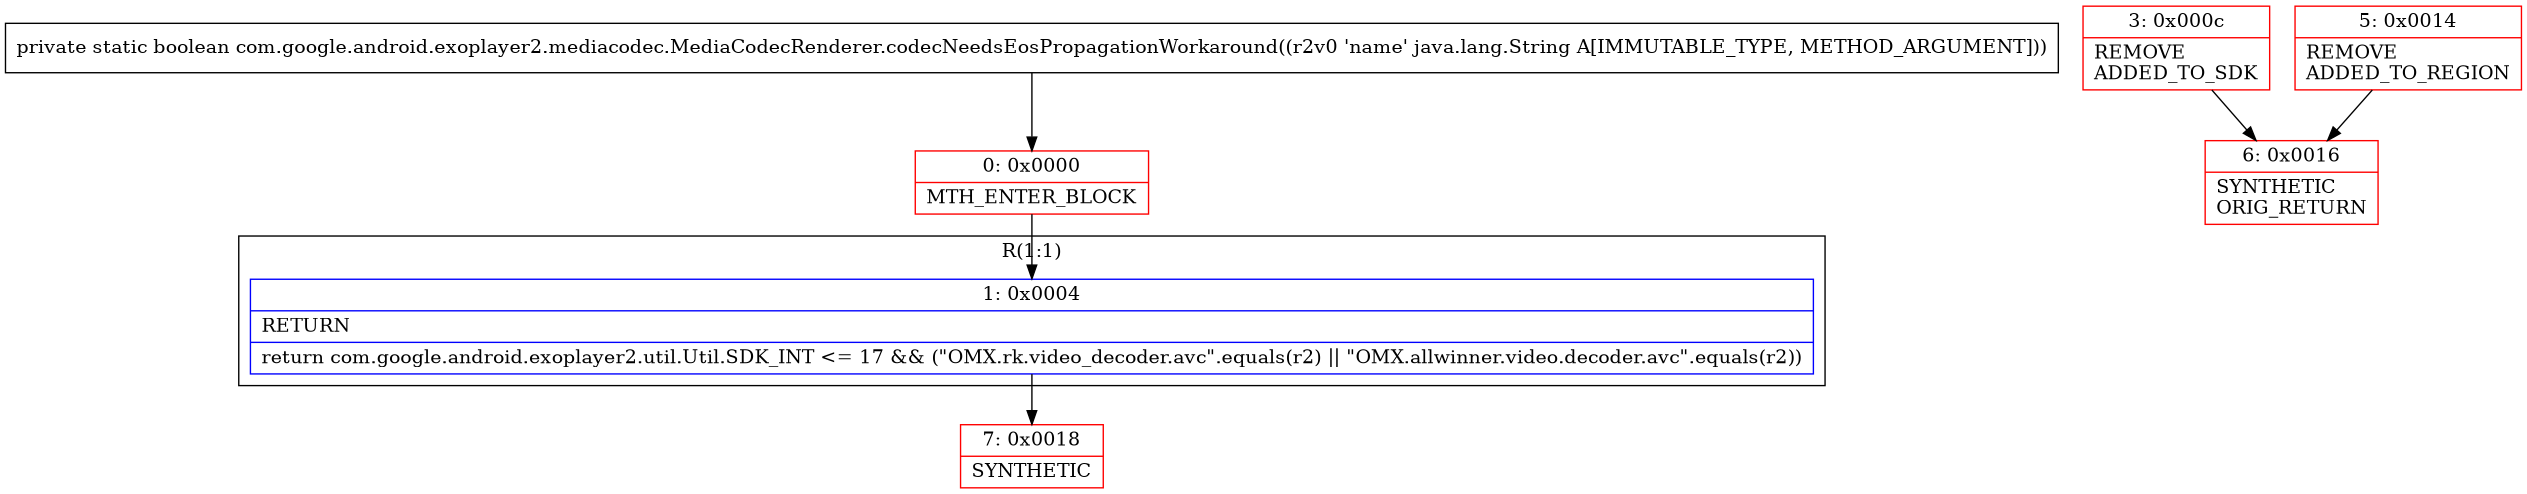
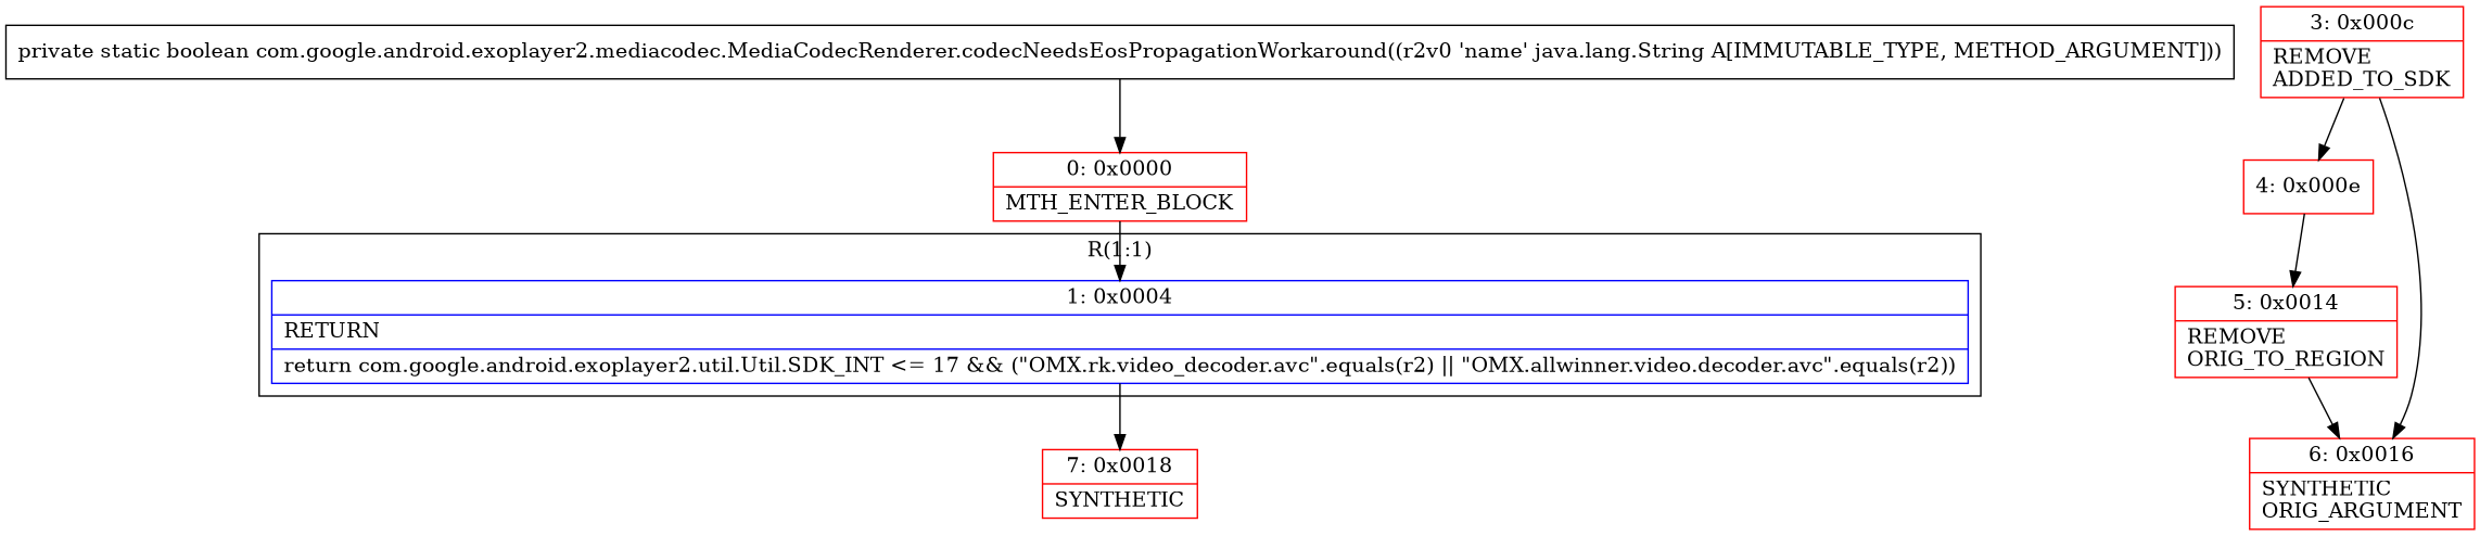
  digraph {
    node [color=red shape=record]
    n1 [color=blue label="{1\:\ 0x0004|RETURN\l|return com.google.android.exoplayer2.util.Util.SDK_INT \<= 17 && (\"OMX.rk.video_decoder.avc\".equals(r2) \|\| \"OMX.allwinner.video.decoder.avc\".equals(r2))\l}"]
    n2 [label="{7\:\ 0x0018|SYNTHETIC\l}"]
    n3 [label="{0\:\ 0x0000|MTH_ENTER_BLOCK\l}"]
    n4 [label="{3\:\ 0x000c|REMOVE\lADDED_TO_SDK\l}"]
-   n6 [label="{6\:\ 0x0016|SYNTHETIC\lORIG_RETURN\l}"]
-   n7 [label="{5\:\ 0x0014|REMOVE\lADDED_TO_REGION\l}"]
+   n5 [label="{4\:\ 0x000e}"]
+   n6 [label="{6\:\ 0x0016|SYNTHETIC\lORIG_ARGUMENT\l}"]
+   n7 [label="{5\:\ 0x0014|REMOVE\lORIG_TO_REGION\l}"]
    n8 [label="{private static boolean com.google.android.exoplayer2.mediacodec.MediaCodecRenderer.codecNeedsEosPropagationWorkaround((r2v0 'name' java.lang.String A[IMMUTABLE_TYPE, METHOD_ARGUMENT])) }" color=""]
    subgraph cluster_1 {
      label="R(1:1)"
      n1
    }
    n1 -> n2
    n3 -> n1
+   n4 -> n5
    n4 -> n6
+   n5 -> n7
    n7 -> n6
    n8 -> n3
  }
